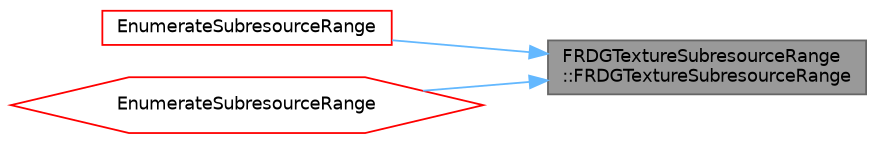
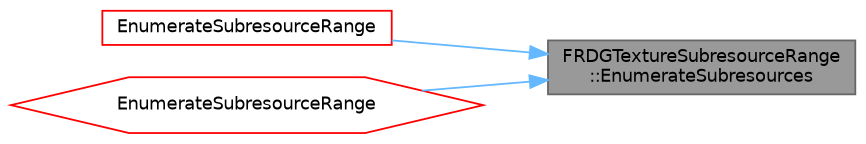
  digraph {
    rankdir=RL
    node [color=red fillcolor=white fontname=Helvetica fontsize=10 shape=box style=filled]
    edge [color=steelblue1 dir=back fontname=Helvetica fontsize=10 labelfontname=Helvetica labelfontsize=10 style=solid]
-   n1 [color=gray40 fillcolor=grey60 fontcolor=black height=0.2 label="FRDGTextureSubresourceRange\l::FRDGTextureSubresourceRange" width=0.4]
+   n1 [color=gray40 fillcolor=grey60 fontcolor=black height=0.2 label="FRDGTextureSubresourceRange\l::EnumerateSubresources" width=0.4]
    n2 [height=0.2 label=EnumerateSubresourceRange width=0.4]
    n3 [height=0.2 label=EnumerateSubresourceRange shape=hexagon width=0.4]
    n1 -> n2
    n1 -> n3
  }
